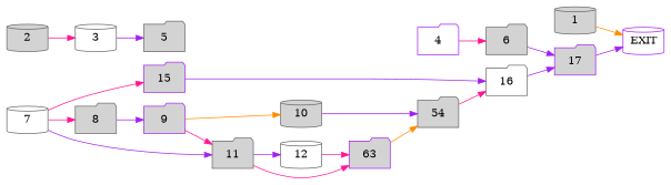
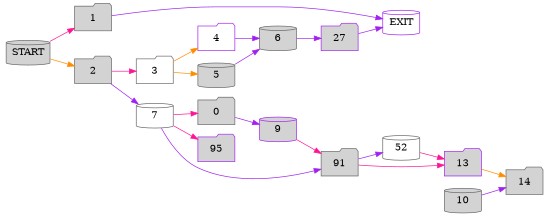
  digraph {
    rankdir=LR
    node [color=gray40 fillcolor=lightgrey shape=folder style=filled]
    edge [color=purple]
-   1 [shape=cylinder]
-   2 [shape=cylinder]
+   n1 [label=START shape=cylinder]
+   1
+   2
    n4 [color=purple fillcolor=white label=EXIT shape=cylinder]
-   3 [fillcolor=white shape=cylinder]
+   3 [fillcolor=white]
    7 [fillcolor=white shape=cylinder]
    4 [color=purple fillcolor=white]
-   5
-   8
-   15 [color=purple]
-   11
-   6
-   17 [color=purple]
-   9 [color=purple]
-   16 [fillcolor=white]
+   5 [shape=cylinder]
+   8 [label=0]
+   15 [color=purple label=95]
+   11 [label=91]
+   6 [shape=cylinder]
+   17 [color=purple label=27]
+   9 [color=purple shape=cylinder]
    10 [shape=cylinder]
-   12 [fillcolor=white shape=cylinder]
-   13 [color=purple label=63]
-   14 [label=54]
-   1 -> n4 [color=darkorange]
+   12 [fillcolor=white shape=cylinder label=52]
+   13 [color=purple]
+   14
+   n1 -> 1 [color=deeppink]
+   n1 -> 2 [color=darkorange]
+   1 -> n4
    2 -> 3 [color=deeppink]
-   3 -> 5
+   2 -> 7
+   3 -> 4 [color=darkorange]
+   3 -> 5 [color=darkorange]
    7 -> 8 [color=deeppink]
    7 -> 15 [color=deeppink]
    7 -> 11
-   4 -> 6 [color=deeppink]
+   4 -> 6
+   5 -> 6
    8 -> 9
-   15 -> 16
    11 -> 12
    11 -> 13 [color=deeppink]
    6 -> 17
    17 -> n4
    9 -> 11 [color=deeppink]
-   9 -> 10 [color=darkorange]
-   16 -> 17
    10 -> 14
    12 -> 13 [color=deeppink]
    13 -> 14 [color=darkorange]
-   14 -> 16 [color=deeppink]
  }
